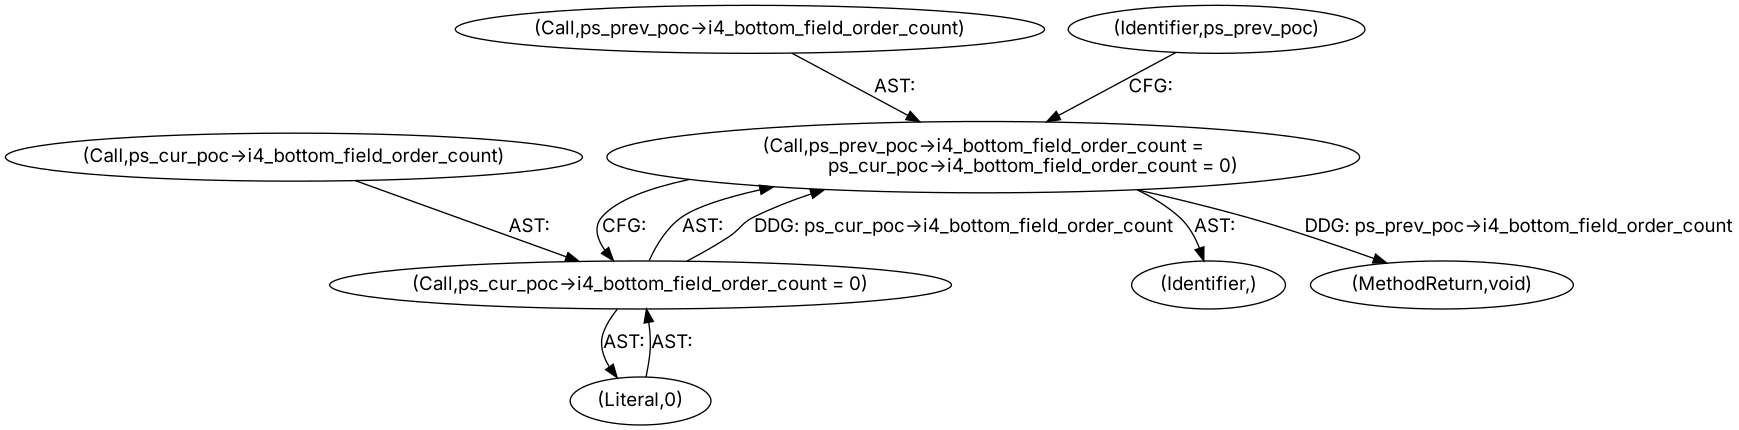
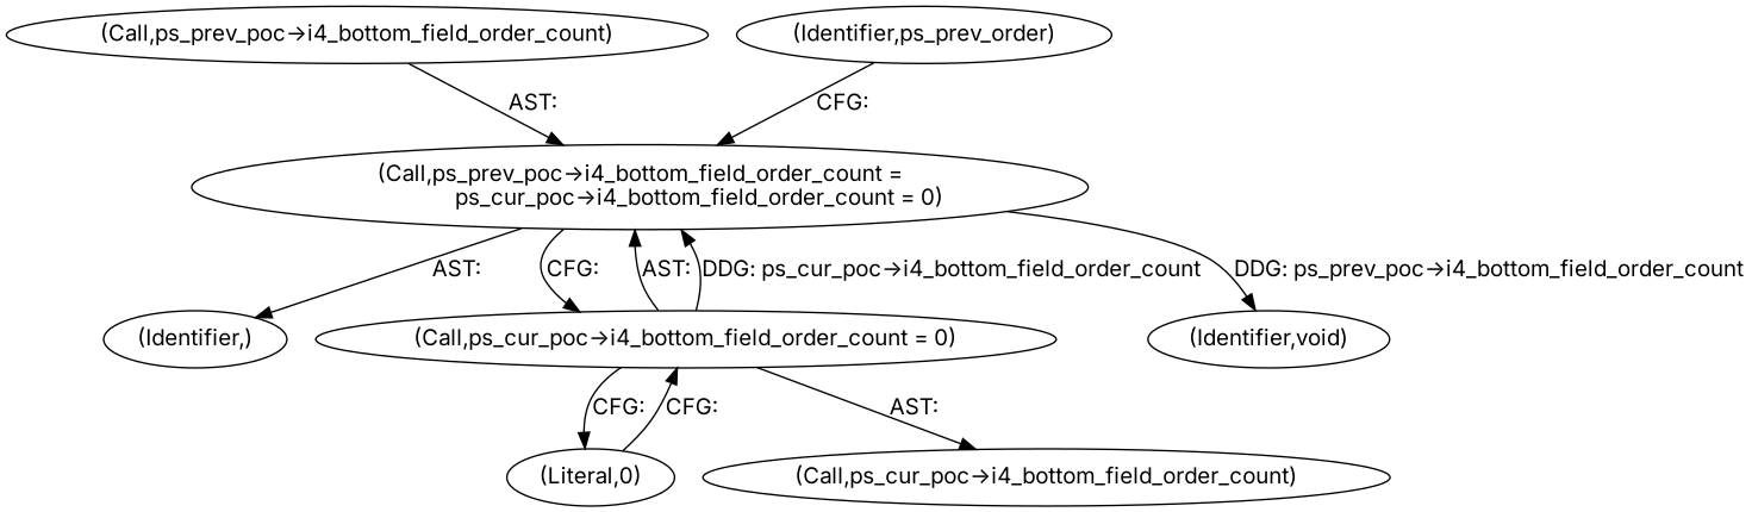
  digraph {
    fontname=Inter
    node [fontname=Inter]
    edge [fontname=Inter]
    n1 [label="(Call,ps_prev_poc->i4_bottom_field_order_count =\n                    ps_cur_poc->i4_bottom_field_order_count = 0)"]
    n2 [label="(Call,ps_cur_poc->i4_bottom_field_order_count = 0)"]
    n3 [label="(Identifier,)"]
-   n4 [label="(MethodReturn,void)"]
+   n4 [label="(Identifier,void)"]
    n5 [label="(Literal,0)"]
    n6 [label="(Call,ps_prev_poc->i4_bottom_field_order_count)"]
    n7 [label="(Call,ps_cur_poc->i4_bottom_field_order_count)"]
-   n8 [label="(Identifier,ps_prev_poc)"]
+   n8 [label="(Identifier,ps_prev_order)"]
    n1 -> n2 [label="CFG: "]
    n1 -> n3 [label="AST: "]
    n1 -> n4 [label="DDG: ps_prev_poc->i4_bottom_field_order_count"]
    n2 -> n1 [label="AST: "]
    n2 -> n1 [label="DDG: ps_cur_poc->i4_bottom_field_order_count"]
-   n2 -> n5 [label="AST: "]
-   n5 -> n2 [label="AST: "]
+   n2 -> n5 [label="CFG: "]
+   n5 -> n2 [label="CFG: "]
    n6 -> n1 [label="AST: "]
-   n7 -> n2 [label="AST: "]
+   n2 -> n7 [label="AST: "]
    n8 -> n1 [label="CFG: "]
  }
